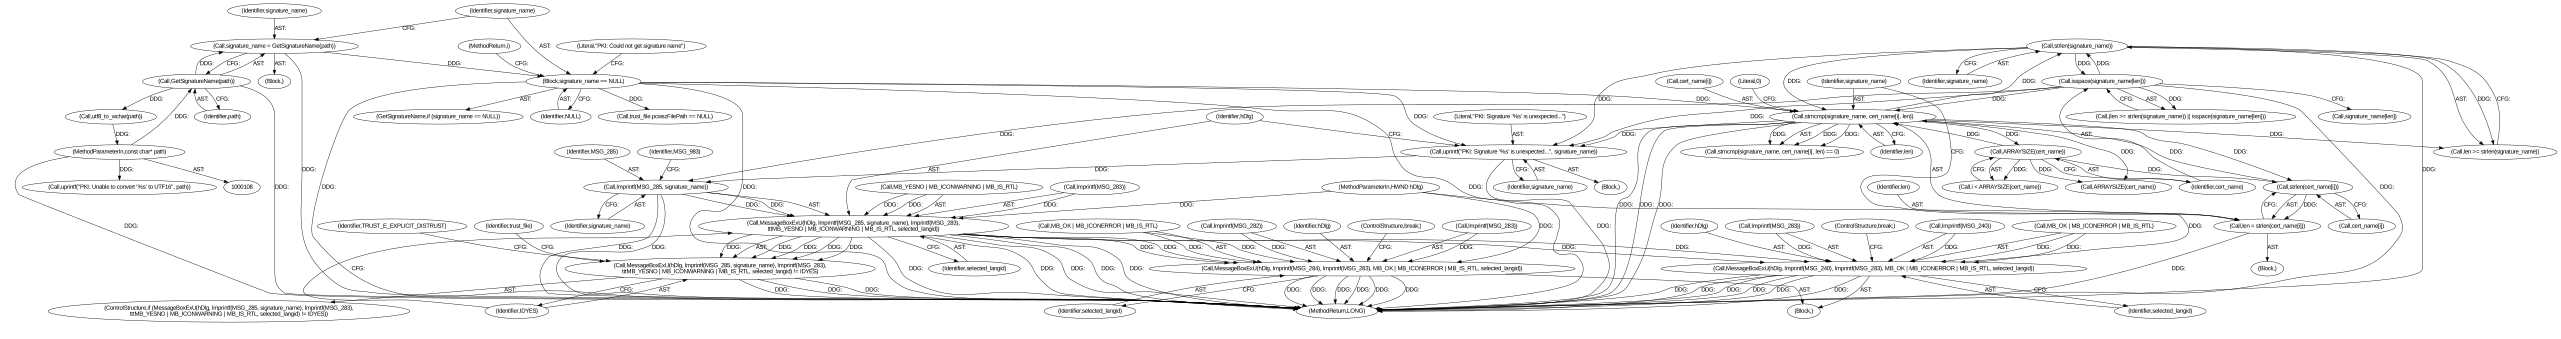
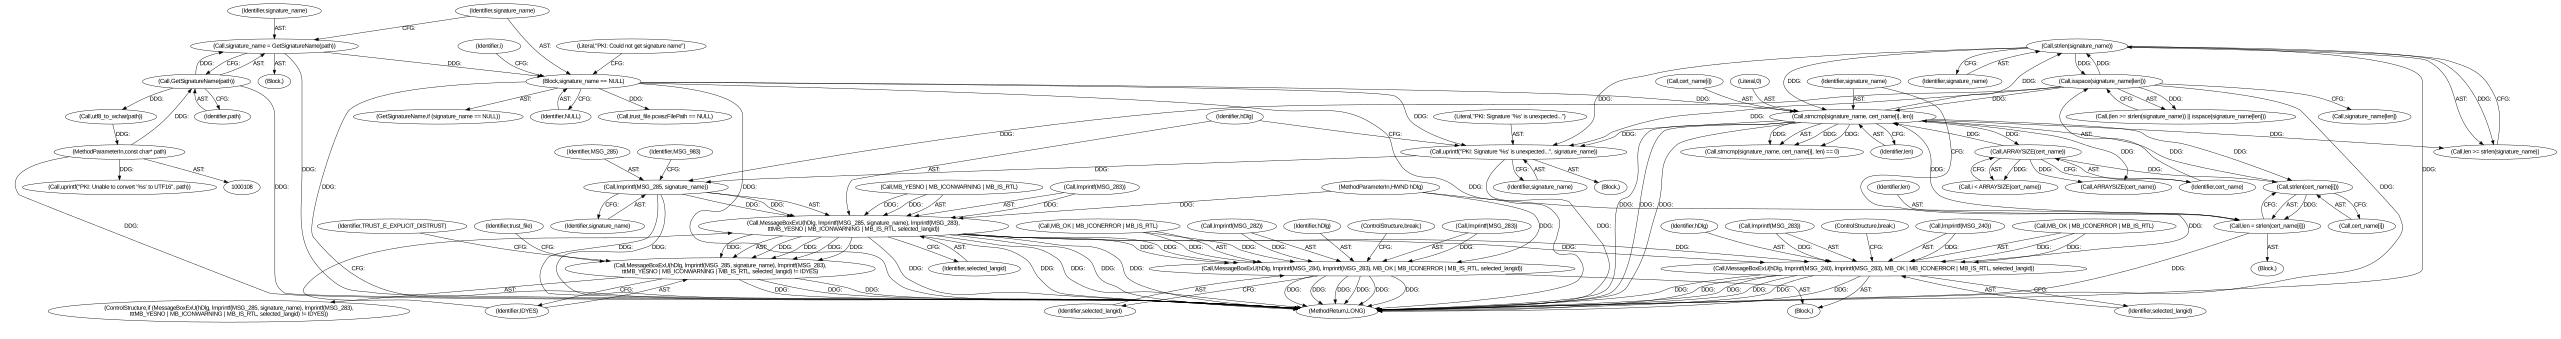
  digraph {
    fontname="Liberation Sans"
    node [fontname="Liberation Sans"]
    edge [fontname="Liberation Sans"]
    n1 [label="(Call,uprintf(\"PKI: Signature '%s' is unexpected...\", signature_name))"]
    n2 [label="(Call,lmprintf(MSG_285, signature_name))"]
    n3 [label="(MethodReturn,LONG)"]
    n4 [label="(Identifier,signature_name)"]
    n5 [label="(Block,)"]
    n6 [label="(Call,MessageBoxExU(hDlg, lmprintf(MSG_285, signature_name), lmprintf(MSG_283),\n\t\t\tMB_YESNO | MB_ICONWARNING | MB_IS_RTL, selected_langid))"]
    n7 [label="(Identifier,signature_name)"]
    n8 [label="(Call,strlen(signature_name))"]
    n9 [label="(Call,isspace(signature_name[len]))"]
    n10 [label="(Call,strncmp(signature_name, cert_name[i], len))"]
    n11 [label="(Call,len >= strlen(signature_name))"]
    n12 [label="(Identifier,signature_name)"]
    n13 [label="(Call,signature_name[len])"]
    n14 [label="(Call,(len >= strlen(signature_name)) || isspace(signature_name[len]))"]
    n15 [label="(Call,strlen(cert_name[i]))"]
    n16 [label="(Call,ARRAYSIZE(cert_name))"]
    n17 [label="(Call,ARRAYSIZE(cert_name))"]
    n18 [label="(Call,strncmp(signature_name, cert_name[i], len) == 0)"]
    n19 [label="(Identifier,len)"]
    n20 [label="(Call,len = strlen(cert_name[i]))"]
    n21 [label="(Call,cert_name[i])"]
    n22 [label="(Identifier,cert_name)"]
    n23 [label="(Call,i < ARRAYSIZE(cert_name))"]
    n24 [label="(Block,signature_name == NULL)"]
    n25 [label="(GetSignatureName,if (signature_name == NULL))"]
    n26 [label="(Identifier,NULL)"]
    n27 [label="(Call,trust_file.pcwszFilePath == NULL)"]
    n28 [label="(Call,signature_name = GetSignatureName(path))"]
    n29 [label="(Call,GetSignatureName(path))"]
    n30 [label="(Block,)"]
    n31 [label="(Identifier,path)"]
    n32 [label="(Call,utf8_to_wchar(path))"]
    n33 [label="(MethodParameterIn,const char* path)"]
    n34 [label="(Call,uprintf(\"PKI: Unable to convert '%s' to UTF16\", path))"]
    1000108
    n36 [label="(Block,)"]
    n37 [label="(Call,MessageBoxExU(hDlg, lmprintf(MSG_285, signature_name), lmprintf(MSG_283),\n\t\t\tMB_YESNO | MB_ICONWARNING | MB_IS_RTL, selected_langid) != IDYES)"]
    n38 [label="(Call,MessageBoxExU(hDlg, lmprintf(MSG_284), lmprintf(MSG_283), MB_OK | MB_ICONERROR | MB_IS_RTL, selected_langid))"]
    n39 [label="(Call,MessageBoxExU(hDlg, lmprintf(MSG_240), lmprintf(MSG_283), MB_OK | MB_ICONERROR | MB_IS_RTL, selected_langid))"]
    n40 [label="(Identifier,selected_langid)"]
    n41 [label="(ControlStructure,if (MessageBoxExU(hDlg, lmprintf(MSG_285, signature_name), lmprintf(MSG_283),\n\t\t\tMB_YESNO | MB_ICONWARNING | MB_IS_RTL, selected_langid) != IDYES))"]
    n42 [label="(Identifier,IDYES)"]
    n43 [label="(Block,)"]
    n44 [label="(Identifier,selected_langid)"]
    n45 [label="(Identifier,selected_langid)"]
    n46 [label="(Identifier,trust_file)"]
    n47 [label="(Literal,\"PKI: Could not get signature name\")"]
    n48 [label="(Identifier,hDlg)"]
    n49 [label="(ControlStructure,break;)"]
    n50 [label="(Literal,0)"]
    n51 [label="(Identifier,len)"]
    n52 [label="(Call,lmprintf(MSG_283))"]
    n53 [label="(Identifier,hDlg)"]
    n54 [label="(Call,lmprintf(MSG_283))"]
    n55 [label="(Call,lmprintf(MSG_283))"]
    n56 [label="(Identifier,TRUST_E_EXPLICIT_DISTRUST)"]
    n57 [label="(ControlStructure,break;)"]
    n58 [label="(MethodParameterIn,HWND hDlg)"]
    n59 [label="(Identifier,signature_name)"]
    n60 [label="(Identifier,hDlg)"]
    n61 [label="(Identifier,MSG_983)"]
    n62 [label="(Call,MB_YESNO | MB_ICONWARNING | MB_IS_RTL)"]
    n63 [label="(Identifier,signature_name)"]
    n64 [label="(Call,lmprintf(MSG_240))"]
    n65 [label="(Call,MB_OK | MB_ICONERROR | MB_IS_RTL)"]
    n66 [label="(Call,MB_OK | MB_ICONERROR | MB_IS_RTL)"]
    n67 [label="(Literal,\"PKI: Signature '%s' is unexpected...\")"]
    n68 [label="(Call,lmprintf(MSG_282))"]
    n69 [label="(Identifier,signature_name)"]
-   n70 [label="(MethodReturn,i)"]
+   n70 [label="(Identifier,i)"]
    n71 [label="(Call,cert_name[i])"]
    n72 [label="(Identifier,MSG_285)"]
    n1 -> n2 [label="DDG: "]
    n1 -> n3 [label="DDG: "]
    n1 -> n4 [label="CFG: "]
    n1 -> n5 [label="AST: "]
    n2 -> n3 [label="DDG: "]
    n2 -> n3 [label="DDG: "]
    n2 -> n6 [label="AST: "]
    n2 -> n6 [label="DDG: "]
    n2 -> n6 [label="DDG: "]
    n2 -> n7 [label="CFG: "]
    n4 -> n1 [label="AST: "]
    n6 -> n3 [label="DDG: "]
    n6 -> n3 [label="DDG: "]
    n6 -> n3 [label="DDG: "]
    n6 -> n3 [label="DDG: "]
    n6 -> n3 [label="DDG: "]
    n6 -> n37 [label="AST: "]
    n6 -> n37 [label="DDG: "]
    n6 -> n37 [label="DDG: "]
    n6 -> n37 [label="DDG: "]
    n6 -> n37 [label="DDG: "]
    n6 -> n37 [label="DDG: "]
    n6 -> n38 [label="DDG: "]
    n6 -> n38 [label="DDG: "]
    n6 -> n39 [label="DDG: "]
    n6 -> n39 [label="DDG: "]
    n6 -> n40 [label="CFG: "]
    n7 -> n2 [label="AST: "]
    n8 -> n1 [label="DDG: "]
    n8 -> n3 [label="DDG: "]
    n8 -> n9 [label="DDG: "]
    n8 -> n10 [label="DDG: "]
    n8 -> n11 [label="AST: "]
    n8 -> n11 [label="DDG: "]
    n8 -> n12 [label="CFG: "]
    n9 -> n1 [label="DDG: "]
    n9 -> n2 [label="DDG: "]
    n9 -> n3 [label="DDG: "]
    n9 -> n8 [label="DDG: "]
    n9 -> n10 [label="DDG: "]
    n9 -> n13 [label="CFG: "]
    n9 -> n14 [label="AST: "]
    n9 -> n14 [label="DDG: "]
    n10 -> n1 [label="DDG: "]
    n10 -> n3 [label="DDG: "]
    n10 -> n3 [label="DDG: "]
    n10 -> n3 [label="DDG: "]
    n10 -> n8 [label="DDG: "]
    n10 -> n11 [label="DDG: "]
    n10 -> n15 [label="DDG: "]
    n10 -> n16 [label="DDG: "]
    n10 -> n17 [label="DDG: "]
    n10 -> n18 [label="AST: "]
    n10 -> n18 [label="DDG: "]
    n10 -> n18 [label="DDG: "]
    n10 -> n18 [label="DDG: "]
    n10 -> n19 [label="CFG: "]
    n11 -> n8 [label="CFG: "]
    n12 -> n8 [label="AST: "]
    n14 -> n9 [label="CFG: "]
    n15 -> n10 [label="DDG: "]
    n15 -> n20 [label="AST: "]
    n15 -> n20 [label="DDG: "]
    n15 -> n21 [label="CFG: "]
    n16 -> n10 [label="DDG: "]
    n16 -> n15 [label="DDG: "]
    n16 -> n17 [label="DDG: "]
    n16 -> n22 [label="CFG: "]
    n16 -> n23 [label="AST: "]
    n16 -> n23 [label="DDG: "]
    n19 -> n10 [label="AST: "]
    n20 -> n3 [label="DDG: "]
-   n20 -> n10 [label="AST: "]
+   n20 -> n10 [label="DDG: "]
    n20 -> n15 [label="CFG: "]
    n20 -> n36 [label="AST: "]
    n21 -> n15 [label="AST: "]
    n22 -> n9 [label="AST: "]
    n22 -> n16 [label="AST: "]
    n23 -> n16 [label="CFG: "]
    n24 -> n1 [label="DDG: "]
    n24 -> n3 [label="DDG: "]
    n24 -> n3 [label="DDG: "]
    n24 -> n3 [label="DDG: "]
    n24 -> n10 [label="DDG: "]
    n24 -> n25 [label="AST: "]
    n24 -> n26 [label="CFG: "]
    n24 -> n27 [label="DDG: "]
    n26 -> n24 [label="AST: "]
    n28 -> n3 [label="DDG: "]
    n28 -> n24 [label="DDG: "]
    n28 -> n29 [label="CFG: "]
    n28 -> n30 [label="AST: "]
    n29 -> n3 [label="DDG: "]
    n29 -> n28 [label="AST: "]
    n29 -> n28 [label="DDG: "]
    n29 -> n31 [label="CFG: "]
    n29 -> n32 [label="DDG: "]
    n31 -> n29 [label="AST: "]
    n32 -> n33 [label="DDG: "]
    n33 -> n3 [label="DDG: "]
    n33 -> n29 [label="DDG: "]
    n33 -> n34 [label="DDG: "]
    n33 -> 1000108 [label="AST: "]
    n37 -> n3 [label="DDG: "]
    n37 -> n3 [label="DDG: "]
    n37 -> n3 [label="DDG: "]
    n37 -> n41 [label="AST: "]
    n37 -> n42 [label="CFG: "]
    n38 -> n3 [label="DDG: "]
    n38 -> n3 [label="DDG: "]
    n38 -> n3 [label="DDG: "]
    n38 -> n3 [label="DDG: "]
    n38 -> n3 [label="DDG: "]
    n38 -> n3 [label="DDG: "]
    n38 -> n43 [label="AST: "]
    n38 -> n44 [label="CFG: "]
    n39 -> n3 [label="DDG: "]
    n39 -> n3 [label="DDG: "]
    n39 -> n3 [label="DDG: "]
    n39 -> n3 [label="DDG: "]
    n39 -> n3 [label="DDG: "]
    n39 -> n3 [label="DDG: "]
    n39 -> n43 [label="AST: "]
    n39 -> n45 [label="CFG: "]
    n40 -> n6 [label="AST: "]
    n42 -> n6 [label="CFG: "]
    n42 -> n37 [label="AST: "]
    n44 -> n38 [label="AST: "]
    n45 -> n39 [label="AST: "]
    n46 -> n37 [label="CFG: "]
    n47 -> n24 [label="CFG: "]
    n48 -> n38 [label="AST: "]
    n49 -> n38 [label="CFG: "]
-   n50 -> n10 [label="CFG: "]
+   n50 -> n10 [label="AST: "]
    n51 -> n20 [label="AST: "]
    n52 -> n38 [label="AST: "]
    n52 -> n38 [label="DDG: "]
    n53 -> n39 [label="AST: "]
    n54 -> n39 [label="AST: "]
    n54 -> n39 [label="DDG: "]
    n55 -> n6 [label="AST: "]
    n55 -> n6 [label="DDG: "]
    n56 -> n37 [label="CFG: "]
    n57 -> n39 [label="CFG: "]
    n58 -> n6 [label="DDG: "]
    n58 -> n38 [label="DDG: "]
    n58 -> n39 [label="DDG: "]
    n59 -> n10 [label="AST: "]
    n59 -> n20 [label="CFG: "]
    n60 -> n1 [label="CFG: "]
    n60 -> n6 [label="AST: "]
    n61 -> n2 [label="CFG: "]
    n62 -> n6 [label="AST: "]
    n62 -> n6 [label="DDG: "]
    n62 -> n6 [label="DDG: "]
    n63 -> n24 [label="AST: "]
    n63 -> n28 [label="CFG: "]
    n64 -> n39 [label="AST: "]
    n64 -> n39 [label="DDG: "]
    n65 -> n39 [label="AST: "]
    n65 -> n39 [label="DDG: "]
    n65 -> n39 [label="DDG: "]
    n66 -> n38 [label="AST: "]
    n66 -> n38 [label="DDG: "]
    n66 -> n38 [label="DDG: "]
    n67 -> n1 [label="AST: "]
    n68 -> n38 [label="AST: "]
    n68 -> n38 [label="DDG: "]
    n69 -> n28 [label="AST: "]
    n70 -> n24 [label="CFG: "]
    n71 -> n10 [label="AST: "]
    n72 -> n2 [label="AST: "]
  }
